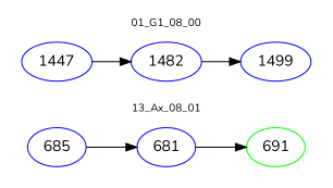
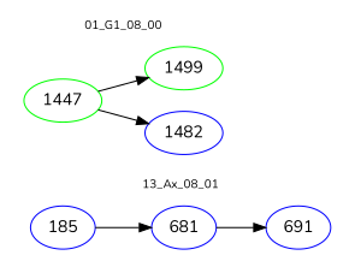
  digraph {
    fontname=Nunito
    rankdir=LR
    node [color=blue fontname=Nunito]
    edge [color=black fontname=Nunito]
    n1 [label=681]
-   n2 [label=685]
-   n3 [color=green label=691]
+   n2 [label=185]
+   n3 [label=691]
    n4 [label=1482]
-   n5 [label=1447]
-   n6 [label=1499]
+   n5 [color=green label=1447]
+   n6 [color=green label=1499]
    subgraph cluster_1 {
      color=white
      fontsize=10
      label="13_Ax_08_01"
      n1
      n2
      n3
    }
    subgraph cluster_2 {
      color=white
      fontsize=10
      label="01_G1_08_00"
      n4
      n5
      n6
    }
    n1 -> n3
    n2 -> n1
-   n4 -> n6
+   n5 -> n6
    n5 -> n4
  }
